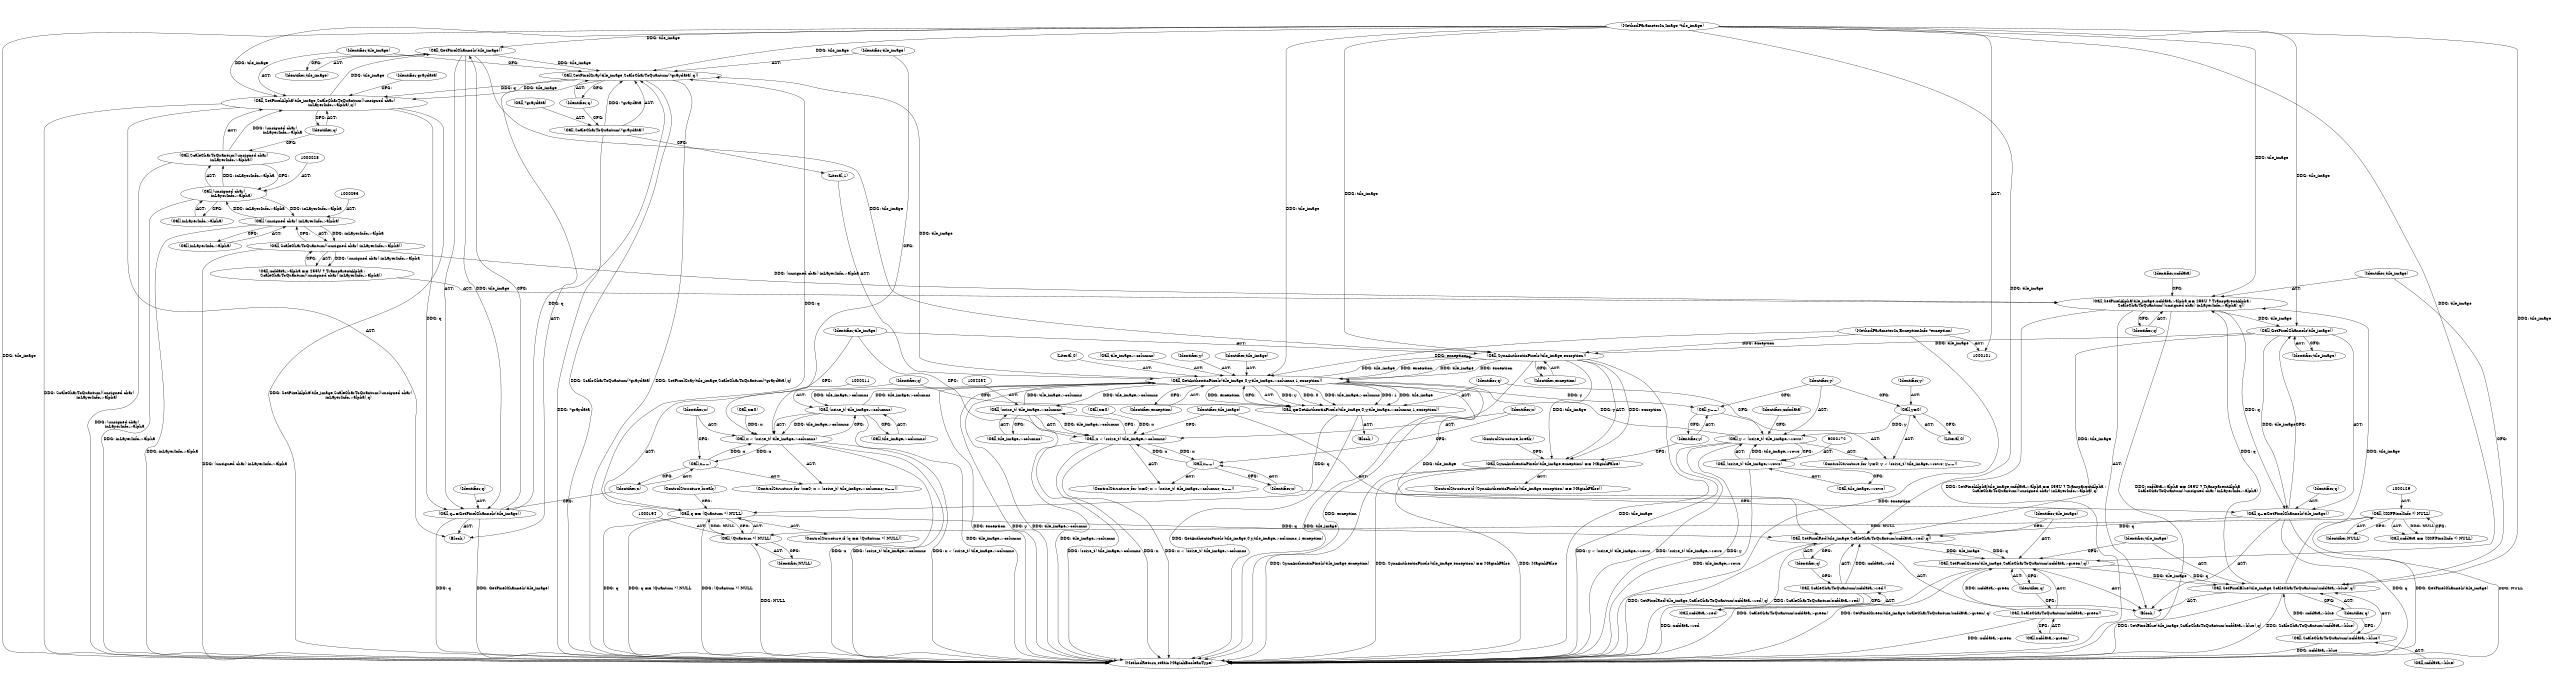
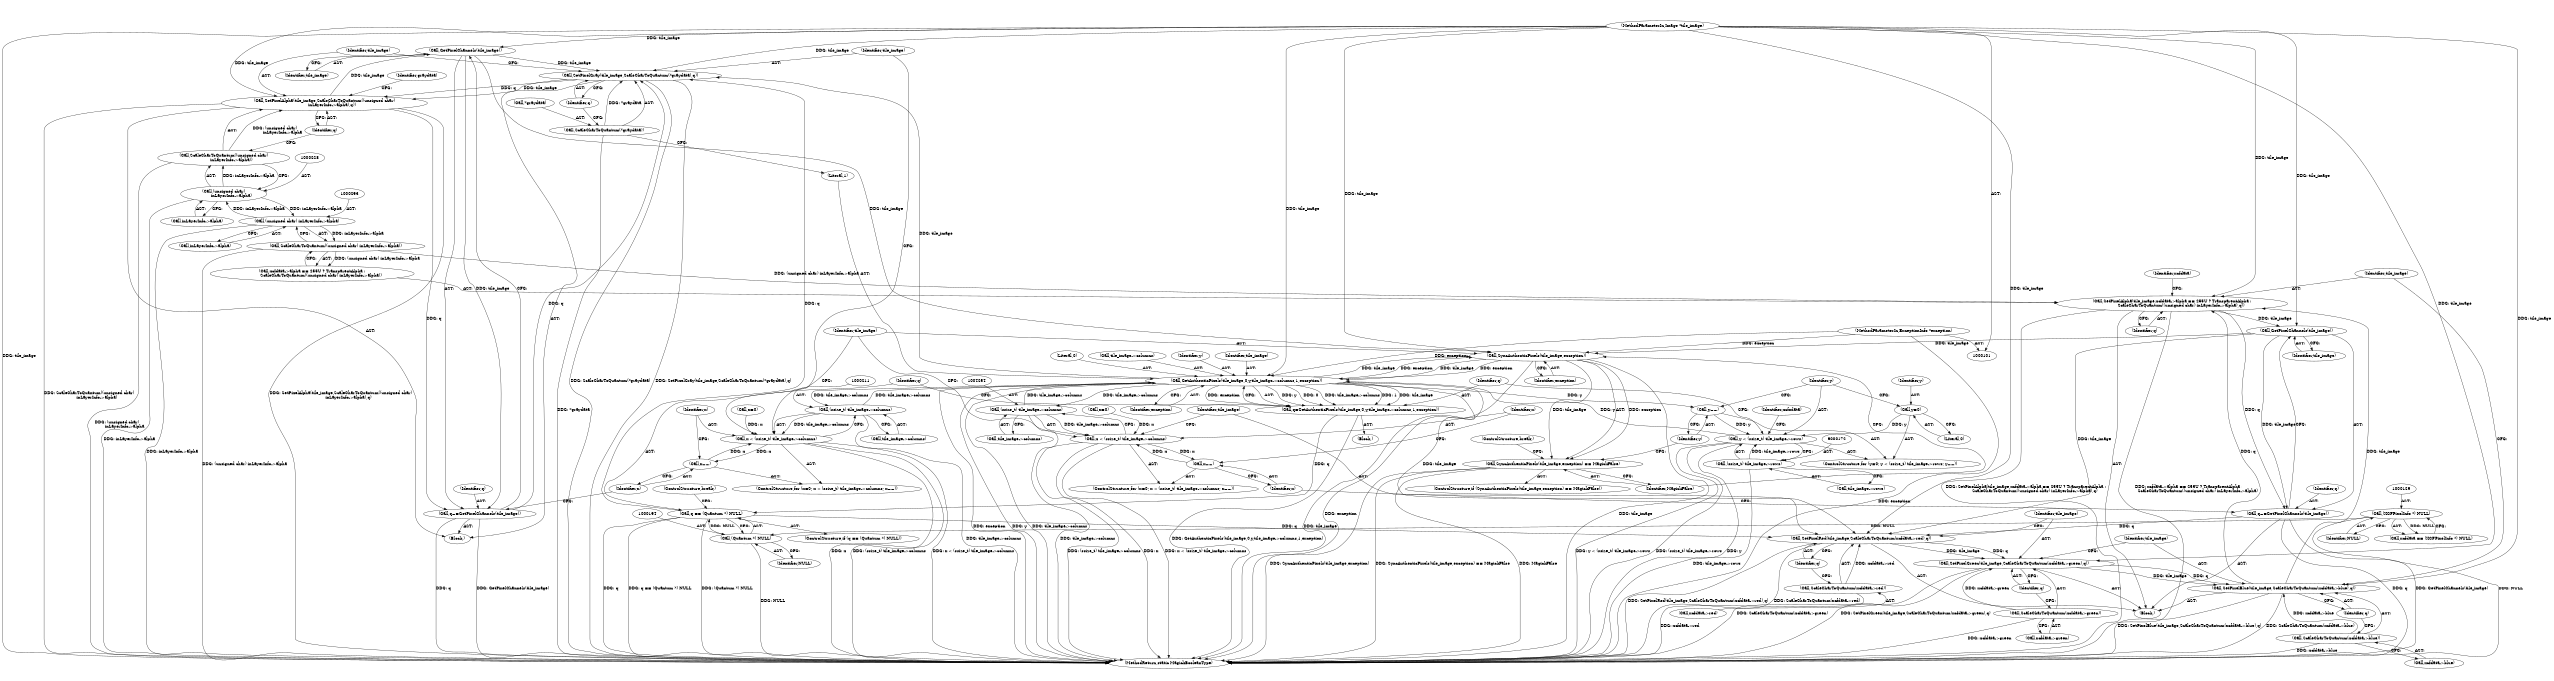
  digraph {
    n1 [label="(Call,GetPixelChannels(tile_image))"]
    n2 [label="(Call,SetPixelGray(tile_image,ScaleCharToQuantum(*graydata),q))"]
    n3 [label="(Call,SyncAuthenticPixels(tile_image,exception))"]
    n4 [label="(Call,q+=GetPixelChannels(tile_image))"]
    n5 [label="(Identifier,tile_image)"]
    n6 [label="(Call,SetPixelAlpha(tile_image,ScaleCharToQuantum((unsigned char)\n            inLayerInfo->alpha),q))"]
    n7 [label="(Block,)"]
    n8 [label="(MethodReturn,static MagickBooleanType)"]
    n9 [label="(Identifier,q)"]
    n10 [label="(Call,GetAuthenticPixels(tile_image,0,y,tile_image->columns,1,exception))"]
    n11 [label="(Call,SyncAuthenticPixels(tile_image,exception) == MagickFalse)"]
    n12 [label="(Identifier,exception)"]
    n13 [label="(Identifier,q)"]
    n14 [label="(Call,ScaleCharToQuantum((unsigned char)\n            inLayerInfo->alpha))"]
    n15 [label="(Call,ScaleCharToQuantum(*graydata))"]
    n16 [label="(Call,SetPixelRed(tile_image,ScaleCharToQuantum(xcfdata->red),q))"]
    n17 [label="(Call,q=GetAuthenticPixels(tile_image,0,y,tile_image->columns,1,exception))"]
    n18 [label="(Call,y++)"]
    n19 [label="(Call,(ssize_t) tile_image->columns)"]
    n20 [label="(Call,(ssize_t) tile_image->columns)"]
    n21 [label="(Identifier,exception)"]
    n22 [label="(Block,)"]
    n23 [label="(Call,SetPixelGreen(tile_image,ScaleCharToQuantum(xcfdata->green),q))"]
    n24 [label="(Identifier,q)"]
    n25 [label="(Call,q == (Quantum *) NULL)"]
    n26 [label="(Block,)"]
    n27 [label="(Call,y < (ssize_t) tile_image->rows)"]
    n28 [label="(ControlStructure,for (y=0; y < (ssize_t) tile_image->rows; y++))"]
    n29 [label="(Identifier,y)"]
    n30 [label="(Call,x < (ssize_t) tile_image->columns)"]
    n31 [label="(Call,tile_image->columns)"]
    n32 [label="(Call,x < (ssize_t) tile_image->columns)"]
    n33 [label="(Call,tile_image->columns)"]
    n34 [label="(ControlStructure,if (SyncAuthenticPixels(tile_image,exception) == MagickFalse))"]
+   n35 [label="(Identifier,MagickFalse)"]
    n36 [label="(Call,GetPixelChannels(tile_image))"]
    n37 [label="(Call,q+=GetPixelChannels(tile_image))"]
    n38 [label="(Identifier,tile_image)"]
    n39 [label="(Call,SetPixelAlpha(tile_image,xcfdata->alpha == 255U ? TransparentAlpha :\n              ScaleCharToQuantum((unsigned char) inLayerInfo->alpha),q))"]
    n40 [label="(Identifier,q)"]
    n41 [label="(Call,SetPixelBlue(tile_image,ScaleCharToQuantum(xcfdata->blue),q))"]
    n42 [label="(Identifier,q)"]
    n43 [label="(Call,ScaleCharToQuantum(xcfdata->blue))"]
    n44 [label="(Identifier,q)"]
    n45 [label="(Call,ScaleCharToQuantum(xcfdata->green))"]
    n46 [label="(Call,ScaleCharToQuantum(xcfdata->red))"]
    n47 [label="(MethodParameterIn,Image *tile_image)"]
    1000101
    n49 [label="(Call,xcfdata->red)"]
    n50 [label="(Call,(Quantum *) NULL)"]
    n51 [label="(ControlStructure,if (q == (Quantum *) NULL))"]
    n52 [label="(Identifier,NULL)"]
    n53 [label="(Call,(XCFPixelInfo *) NULL)"]
    n54 [label="(Call,xcfdata == (XCFPixelInfo *) NULL)"]
    n55 [label="(Identifier,NULL)"]
    n56 [label="(Call,xcfdata->green)"]
    n57 [label="(Call,xcfdata->blue)"]
    n58 [label="(Call,ScaleCharToQuantum((unsigned char) inLayerInfo->alpha))"]
    n59 [label="(Call,(unsigned char) inLayerInfo->alpha)"]
    n60 [label="(Call,xcfdata->alpha == 255U ? TransparentAlpha :\n              ScaleCharToQuantum((unsigned char) inLayerInfo->alpha))"]
    n61 [label="(Call,(unsigned char)\n            inLayerInfo->alpha)"]
    n62 [label="(Call,inLayerInfo->alpha)"]
    n63 [label="(Call,inLayerInfo->alpha)"]
    n64 [label="(MethodParameterIn,ExceptionInfo *exception)"]
    n65 [label="(Call,(ssize_t) tile_image->rows)"]
    n66 [label="(Call,tile_image->rows)"]
    n67 [label="(Call,y=0)"]
    n68 [label="(Literal,0)"]
    n69 [label="(Call,x++)"]
    n70 [label="(ControlStructure,for (x=0; x < (ssize_t) tile_image->columns; x++))"]
    n71 [label="(Call,x++)"]
    n72 [label="(ControlStructure,for (x=0; x < (ssize_t) tile_image->columns; x++))"]
    n73 [label="(Literal,1)"]
    n74 [label="(Call,*graydata)"]
    n75 [label="(Identifier,x)"]
    n76 [label="(Identifier,x)"]
    n77 [label="(Identifier,tile_image)"]
    n78 [label="(Identifier,q)"]
    n79 [label="(ControlStructure,break;)"]
    n80 [label="(Identifier,xcfodata)"]
    n81 [label="(Literal,0)"]
    n82 [label="(Call,tile_image->columns)"]
    n83 [label="(Identifier,y)"]
    n84 [label="(Identifier,q)"]
    n85 [label="(Identifier,tile_image)"]
    n86 [label="(Identifier,xcfdata)"]
    n87 [label="(Identifier,y)"]
    n88 [label="(Call,x=0)"]
    n89 [label="(Identifier,y)"]
    n90 [label="(Identifier,tile_image)"]
    n91 [label="(Identifier,tile_image)"]
    n92 [label="(Identifier,tile_image)"]
    n93 [label="(Identifier,x)"]
    n94 [label="(ControlStructure,break;)"]
    n95 [label="(Identifier,q)"]
    n96 [label="(Identifier,graydata)"]
    n97 [label="(Call,x=0)"]
    n98 [label="(Identifier,tile_image)"]
    n99 [label="(Identifier,tile_image)"]
    n100 [label="(Identifier,q)"]
    n101 [label="(Identifier,x)"]
    n102 [label="(Identifier,tile_image)"]
    1000194
    1000129
    1000293
    1000228
    n107 [label=9000172]
    n108 [label=1004254]
    1000211
    n1 -> n2 [label="DDG: tile_image"]
    n1 -> n3 [label="DDG: tile_image"]
    n1 -> n4 [label="AST: "]
    n1 -> n4 [label="DDG: tile_image"]
    n1 -> n5 [label="CFG: "]
    n2 -> n6 [label="DDG: tile_image"]
    n2 -> n6 [label="DDG: q"]
    n2 -> n7 [label="AST: "]
    n2 -> n8 [label="DDG: SetPixelGray(tile_image,ScaleCharToQuantum(*graydata),q)"]
    n2 -> n8 [label="DDG: ScaleCharToQuantum(*graydata)"]
    n2 -> n9 [label="CFG: "]
    n3 -> n8 [label="DDG: tile_image"]
    n3 -> n8 [label="DDG: exception"]
    n3 -> n10 [label="DDG: tile_image"]
    n3 -> n10 [label="DDG: exception"]
    n3 -> n11 [label="AST: "]
    n3 -> n11 [label="DDG: tile_image"]
    n3 -> n11 [label="DDG: exception"]
    n3 -> n12 [label="CFG: "]
    n4 -> n1 [label="CFG: "]
    n4 -> n2 [label="DDG: q"]
    n4 -> n7 [label="AST: "]
    n4 -> n8 [label="DDG: GetPixelChannels(tile_image)"]
    n4 -> n8 [label="DDG: q"]
    n5 -> n1 [label="AST: "]
    n6 -> n1 [label="DDG: tile_image"]
    n6 -> n4 [label="DDG: q"]
    n6 -> n7 [label="AST: "]
    n6 -> n8 [label="DDG: ScaleCharToQuantum((unsigned char)\n            inLayerInfo->alpha)"]
    n6 -> n8 [label="DDG: SetPixelAlpha(tile_image,ScaleCharToQuantum((unsigned char)\n            inLayerInfo->alpha),q)"]
    n6 -> n13 [label="CFG: "]
    n9 -> n2 [label="AST: "]
    n9 -> n15 [label="CFG: "]
    n10 -> n2 [label="DDG: tile_image"]
    n10 -> n3 [label="DDG: tile_image"]
    n10 -> n3 [label="DDG: exception"]
    n10 -> n8 [label="DDG: tile_image->columns"]
    n10 -> n8 [label="DDG: tile_image"]
    n10 -> n8 [label="DDG: exception"]
    n10 -> n8 [label="DDG: y"]
    n10 -> n16 [label="DDG: tile_image"]
    n10 -> n17 [label="AST: "]
    n10 -> n17 [label="DDG: y"]
    n10 -> n17 [label="DDG: 0"]
    n10 -> n17 [label="DDG: tile_image->columns"]
    n10 -> n17 [label="DDG: 1"]
    n10 -> n17 [label="DDG: tile_image"]
    n10 -> n17 [label="DDG: exception"]
    n10 -> n18 [label="DDG: y"]
    n10 -> n19 [label="DDG: tile_image->columns"]
    n10 -> n20 [label="DDG: tile_image->columns"]
    n10 -> n21 [label="CFG: "]
    n11 -> n8 [label="DDG: MagickFalse"]
    n11 -> n8 [label="DDG: SyncAuthenticPixels(tile_image,exception) == MagickFalse"]
    n11 -> n8 [label="DDG: SyncAuthenticPixels(tile_image,exception)"]
    n11 -> n34 [label="AST: "]
+   n11 -> n35 [label="CFG: "]
    n12 -> n3 [label="AST: "]
    n13 -> n6 [label="AST: "]
    n13 -> n14 [label="CFG: "]
    n14 -> n6 [label="AST: "]
    n14 -> n6 [label="DDG: (unsigned char)\n            inLayerInfo->alpha"]
    n14 -> n8 [label="DDG: (unsigned char)\n            inLayerInfo->alpha"]
    n14 -> n61 [label="CFG: "]
    n15 -> n2 [label="AST: "]
    n15 -> n2 [label="DDG: *graydata"]
    n15 -> n8 [label="DDG: *graydata"]
    n15 -> n73 [label="CFG: "]
    n16 -> n8 [label="DDG: ScaleCharToQuantum(xcfdata->red)"]
    n16 -> n8 [label="DDG: SetPixelRed(tile_image,ScaleCharToQuantum(xcfdata->red),q)"]
    n16 -> n22 [label="AST: "]
    n16 -> n23 [label="DDG: tile_image"]
    n16 -> n23 [label="DDG: q"]
    n16 -> n24 [label="CFG: "]
    n17 -> n8 [label="DDG: GetAuthenticPixels(tile_image,0,y,tile_image->columns,1,exception)"]
    n17 -> n10 [label="CFG: "]
    n17 -> n25 [label="DDG: q"]
    n17 -> n26 [label="AST: "]
+   n18 -> n27 [label="DDG: y"]
    n18 -> n28 [label="AST: "]
    n18 -> n29 [label="CFG: "]
    n19 -> n8 [label="DDG: tile_image->columns"]
    n19 -> n10 [label="DDG: tile_image->columns"]
    n19 -> n30 [label="AST: "]
    n19 -> n30 [label="DDG: tile_image->columns"]
    n19 -> n31 [label="CFG: "]
    n20 -> n8 [label="DDG: tile_image->columns"]
    n20 -> n10 [label="DDG: tile_image->columns"]
    n20 -> n32 [label="AST: "]
    n20 -> n32 [label="DDG: tile_image->columns"]
    n20 -> n33 [label="CFG: "]
    n21 -> n10 [label="AST: "]
    n23 -> n8 [label="DDG: SetPixelGreen(tile_image,ScaleCharToQuantum(xcfdata->green),q)"]
    n23 -> n8 [label="DDG: ScaleCharToQuantum(xcfdata->green)"]
    n23 -> n22 [label="AST: "]
    n23 -> n41 [label="DDG: tile_image"]
    n23 -> n41 [label="DDG: q"]
    n23 -> n44 [label="CFG: "]
    n24 -> n16 [label="AST: "]
    n24 -> n46 [label="CFG: "]
    n25 -> n2 [label="DDG: q"]
    n25 -> n8 [label="DDG: q == (Quantum *) NULL"]
    n25 -> n8 [label="DDG: (Quantum *) NULL"]
    n25 -> n8 [label="DDG: q"]
    n25 -> n16 [label="DDG: q"]
    n25 -> n50 [label="CFG: "]
    n25 -> n51 [label="AST: "]
    n27 -> n8 [label="DDG: y < (ssize_t) tile_image->rows"]
    n27 -> n8 [label="DDG: (ssize_t) tile_image->rows"]
    n27 -> n8 [label="DDG: y"]
    n27 -> n10 [label="DDG: y"]
    n27 -> n28 [label="AST: "]
    n27 -> n65 [label="CFG: "]
    n29 -> n11 [label="CFG: "]
    n29 -> n18 [label="AST: "]
    n30 -> n8 [label="DDG: x < (ssize_t) tile_image->columns"]
    n30 -> n8 [label="DDG: (ssize_t) tile_image->columns"]
    n30 -> n8 [label="DDG: x"]
    n30 -> n19 [label="CFG: "]
    n30 -> n69 [label="DDG: x"]
    n30 -> n70 [label="AST: "]
    n31 -> n19 [label="AST: "]
    n32 -> n8 [label="DDG: x"]
    n32 -> n8 [label="DDG: (ssize_t) tile_image->columns"]
    n32 -> n8 [label="DDG: x < (ssize_t) tile_image->columns"]
    n32 -> n20 [label="CFG: "]
    n32 -> n71 [label="DDG: x"]
    n32 -> n72 [label="AST: "]
    n33 -> n20 [label="AST: "]
+   n35 -> n3 [label="CFG: "]
+   n35 -> n11 [label="AST: "]
    n36 -> n3 [label="DDG: tile_image"]
    n36 -> n16 [label="DDG: tile_image"]
    n36 -> n37 [label="AST: "]
    n36 -> n37 [label="DDG: tile_image"]
    n36 -> n38 [label="CFG: "]
    n37 -> n8 [label="DDG: q"]
    n37 -> n8 [label="DDG: GetPixelChannels(tile_image)"]
    n37 -> n16 [label="DDG: q"]
    n37 -> n22 [label="AST: "]
    n37 -> n36 [label="CFG: "]
    n38 -> n36 [label="AST: "]
    n39 -> n8 [label="DDG: SetPixelAlpha(tile_image,xcfdata->alpha == 255U ? TransparentAlpha :\n              ScaleCharToQuantum((unsigned char) inLayerInfo->alpha),q)"]
    n39 -> n8 [label="DDG: xcfdata->alpha == 255U ? TransparentAlpha :\n              ScaleCharToQuantum((unsigned char) inLayerInfo->alpha)"]
    n39 -> n22 [label="AST: "]
    n39 -> n36 [label="DDG: tile_image"]
    n39 -> n37 [label="DDG: q"]
    n39 -> n40 [label="CFG: "]
    n40 -> n39 [label="AST: "]
    n41 -> n8 [label="DDG: SetPixelBlue(tile_image,ScaleCharToQuantum(xcfdata->blue),q)"]
    n41 -> n8 [label="DDG: ScaleCharToQuantum(xcfdata->blue)"]
    n41 -> n22 [label="AST: "]
    n41 -> n39 [label="DDG: tile_image"]
    n41 -> n39 [label="DDG: q"]
    n41 -> n42 [label="CFG: "]
    n42 -> n41 [label="AST: "]
    n42 -> n43 [label="CFG: "]
    n43 -> n8 [label="DDG: xcfdata->blue"]
    n43 -> n41 [label="AST: "]
    n43 -> n41 [label="DDG: xcfdata->blue"]
+   n43 -> n57 [label="CFG: "]
    n44 -> n23 [label="AST: "]
    n44 -> n45 [label="CFG: "]
    n45 -> n8 [label="DDG: xcfdata->green"]
    n45 -> n23 [label="AST: "]
    n45 -> n23 [label="DDG: xcfdata->green"]
    n45 -> n56 [label="CFG: "]
    n46 -> n8 [label="DDG: xcfdata->red"]
    n46 -> n16 [label="AST: "]
    n46 -> n16 [label="DDG: xcfdata->red"]
-   n46 -> n49 [label="CFG: "]
    n47 -> n1 [label="DDG: tile_image"]
    n47 -> n2 [label="DDG: tile_image"]
    n47 -> n3 [label="DDG: tile_image"]
    n47 -> n6 [label="DDG: tile_image"]
    n47 -> n8 [label="DDG: tile_image"]
    n47 -> n10 [label="DDG: tile_image"]
    n47 -> n16 [label="DDG: tile_image"]
    n47 -> n23 [label="DDG: tile_image"]
    n47 -> n36 [label="DDG: tile_image"]
    n47 -> n39 [label="DDG: tile_image"]
    n47 -> n41 [label="DDG: tile_image"]
    n47 -> 1000101 [label="AST: "]
    n49 -> n46 [label="AST: "]
    n50 -> n8 [label="DDG: NULL"]
    n50 -> n25 [label="AST: "]
    n50 -> n25 [label="DDG: NULL"]
    n50 -> n52 [label="CFG: "]
    n52 -> n50 [label="AST: "]
    n53 -> n8 [label="DDG: NULL"]
    n53 -> n50 [label="DDG: NULL"]
    n53 -> n54 [label="AST: "]
    n53 -> n54 [label="DDG: NULL"]
    n53 -> n55 [label="CFG: "]
    n54 -> n53 [label="CFG: "]
    n55 -> n53 [label="AST: "]
    n56 -> n45 [label="AST: "]
    n57 -> n43 [label="AST: "]
    n58 -> n8 [label="DDG: (unsigned char) inLayerInfo->alpha"]
    n58 -> n39 [label="DDG: (unsigned char) inLayerInfo->alpha"]
    n58 -> n59 [label="CFG: "]
    n58 -> n60 [label="AST: "]
    n58 -> n60 [label="DDG: (unsigned char) inLayerInfo->alpha"]
    n59 -> n8 [label="DDG: inLayerInfo->alpha"]
    n59 -> n58 [label="AST: "]
    n59 -> n58 [label="DDG: inLayerInfo->alpha"]
    n59 -> n61 [label="DDG: inLayerInfo->alpha"]
    n59 -> n62 [label="CFG: "]
    n60 -> n39 [label="AST: "]
    n60 -> n58 [label="CFG: "]
    n61 -> n8 [label="DDG: inLayerInfo->alpha"]
    n61 -> n14 [label="AST: "]
    n61 -> n14 [label="DDG: inLayerInfo->alpha"]
    n61 -> n59 [label="DDG: inLayerInfo->alpha"]
    n61 -> n63 [label="CFG: "]
    n62 -> n59 [label="AST: "]
    n63 -> n61 [label="AST: "]
    n64 -> n3 [label="DDG: exception"]
    n64 -> n8 [label="DDG: exception"]
    n64 -> n10 [label="DDG: exception"]
    n64 -> 1000101 [label="AST: "]
    n65 -> n8 [label="DDG: tile_image->rows"]
    n65 -> n27 [label="AST: "]
    n65 -> n27 [label="DDG: tile_image->rows"]
    n65 -> n66 [label="CFG: "]
    n66 -> n65 [label="AST: "]
    n67 -> n27 [label="DDG: y"]
    n67 -> n28 [label="AST: "]
    n67 -> n68 [label="CFG: "]
    n68 -> n67 [label="AST: "]
    n69 -> n30 [label="DDG: x"]
    n69 -> n70 [label="AST: "]
    n69 -> n76 [label="CFG: "]
    n71 -> n32 [label="DDG: x"]
    n71 -> n72 [label="AST: "]
    n71 -> n75 [label="CFG: "]
    n73 -> n10 [label="AST: "]
    n74 -> n15 [label="AST: "]
    n75 -> n4 [label="CFG: "]
    n75 -> n71 [label="AST: "]
    n76 -> n37 [label="CFG: "]
    n76 -> n69 [label="AST: "]
    n77 -> n2 [label="AST: "]
    n77 -> n32 [label="CFG: "]
    n78 -> n17 [label="CFG: "]
    n78 -> n25 [label="AST: "]
    n79 -> n25 [label="CFG: "]
    n80 -> n27 [label="CFG: "]
    n81 -> n10 [label="AST: "]
    n82 -> n10 [label="AST: "]
    n83 -> n18 [label="CFG: "]
    n83 -> n27 [label="AST: "]
    n83 -> n67 [label="CFG: "]
    n84 -> n4 [label="AST: "]
    n85 -> n39 [label="AST: "]
    n85 -> n41 [label="CFG: "]
    n86 -> n39 [label="CFG: "]
    n87 -> n67 [label="AST: "]
    n88 -> n32 [label="DDG: x"]
    n89 -> n10 [label="AST: "]
    n90 -> n3 [label="AST: "]
    n90 -> n30 [label="CFG: "]
    n90 -> n32 [label="CFG: "]
    n91 -> n10 [label="AST: "]
    n92 -> n2 [label="CFG: "]
    n92 -> n6 [label="AST: "]
    n93 -> n32 [label="AST: "]
    n93 -> n71 [label="CFG: "]
    n94 -> n11 [label="CFG: "]
    n95 -> n17 [label="AST: "]
    n95 -> n27 [label="CFG: "]
    n96 -> n6 [label="CFG: "]
    n97 -> n30 [label="DDG: x"]
    n98 -> n16 [label="CFG: "]
    n98 -> n23 [label="AST: "]
    n99 -> n16 [label="AST: "]
    n99 -> n30 [label="CFG: "]
    n100 -> n37 [label="AST: "]
    n101 -> n30 [label="AST: "]
    n101 -> n69 [label="CFG: "]
    n102 -> n23 [label="CFG: "]
    n102 -> n41 [label="AST: "]
    1000194 -> n50 [label="AST: "]
    1000129 -> n53 [label="AST: "]
    1000293 -> n59 [label="AST: "]
    1000228 -> n61 [label="AST: "]
    n107 -> n65 [label="AST: "]
    n108 -> n19 [label="AST: "]
    1000211 -> n20 [label="AST: "]
  }
